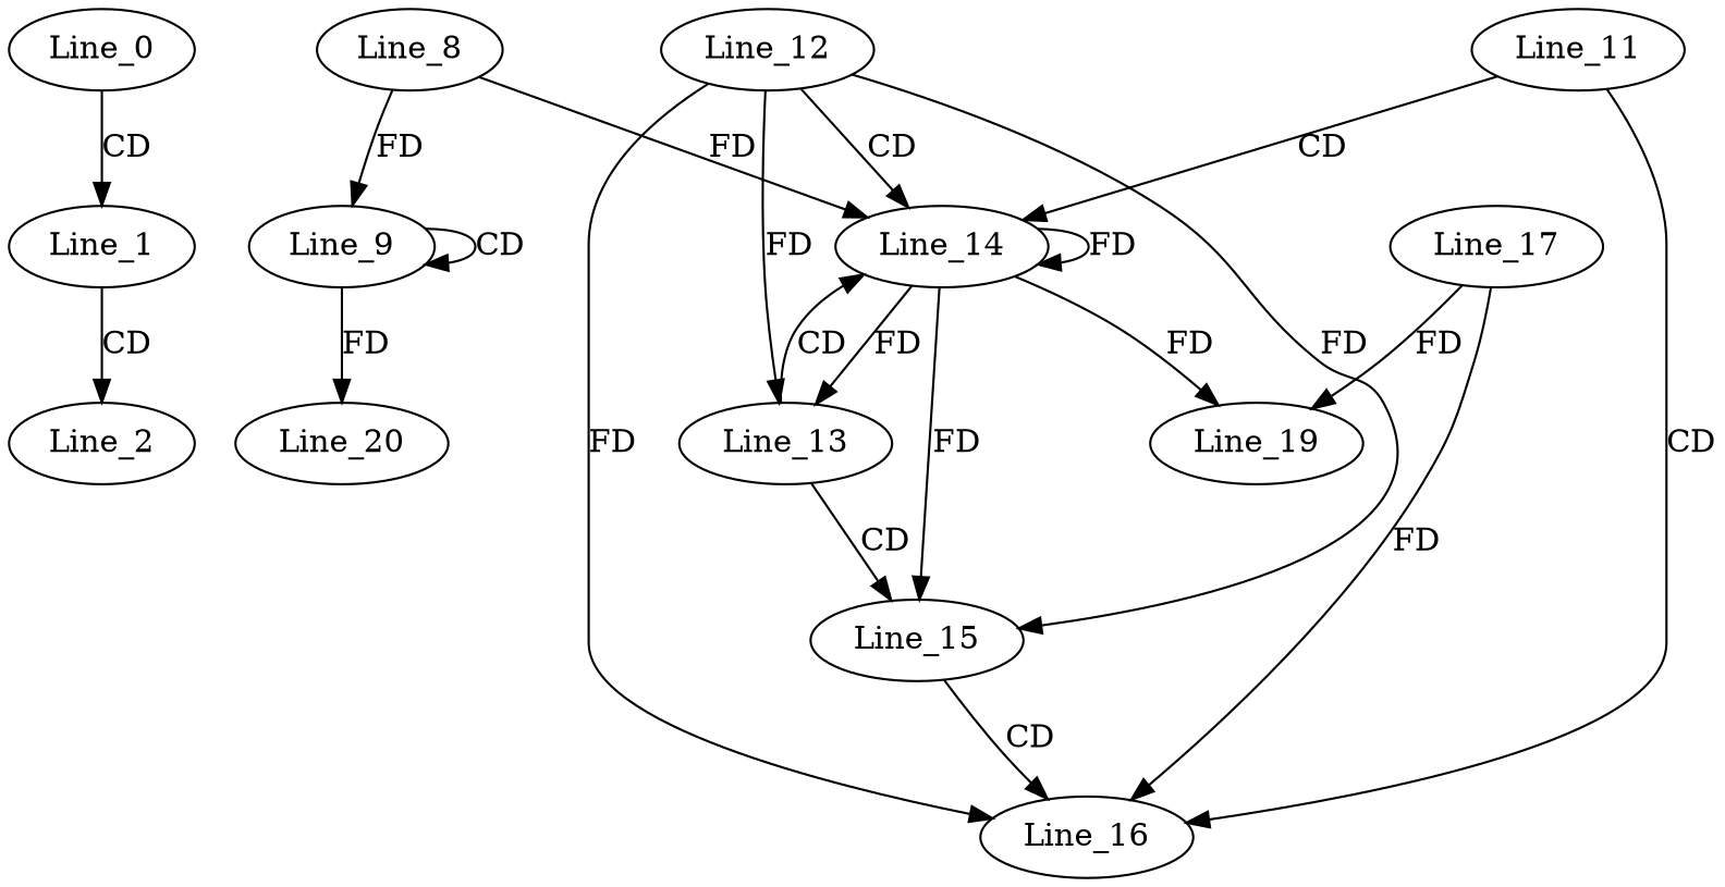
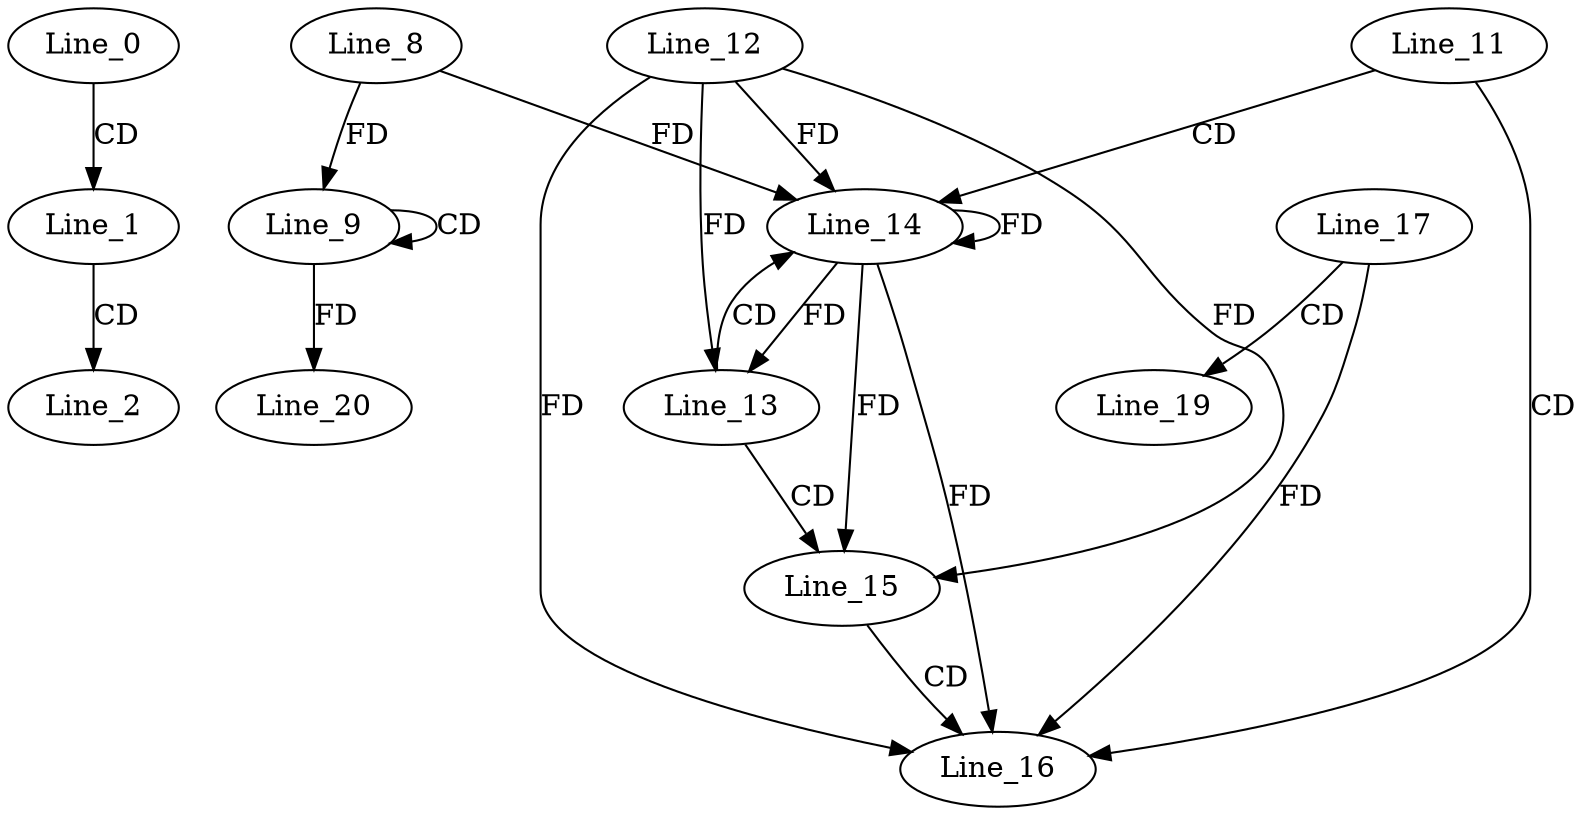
  digraph {
    Line_0
    Line_1
    Line_2
    Line_9
    Line_20
    Line_14
    Line_13
    Line_15
    Line_16
    Line_8
    Line_12
    Line_11
    n13 [label=Line_17]
    Line_19
    Line_0 -> Line_1 [label=CD]
    Line_1 -> Line_2 [label=CD]
    Line_9 -> Line_9 [label=CD]
    Line_9 -> Line_20 [label=FD]
    Line_14 -> Line_14 [label=FD]
    Line_14 -> Line_13 [label=FD]
    Line_14 -> Line_15 [label=FD]
-   Line_14 -> Line_19 [label=FD]
+   Line_14 -> Line_16 [label=FD]
    Line_13 -> Line_14 [label=CD]
    Line_13 -> Line_15 [label=CD]
    Line_15 -> Line_16 [label=CD]
    Line_8 -> Line_9 [label=FD]
    Line_8 -> Line_14 [label=FD]
-   Line_12 -> Line_14 [label=CD]
+   Line_12 -> Line_14 [label=FD]
    Line_12 -> Line_13 [label=FD]
    Line_12 -> Line_15 [label=FD]
    Line_12 -> Line_16 [label=FD]
    Line_11 -> Line_14 [label=CD]
    Line_11 -> Line_16 [label=CD]
    n13 -> Line_16 [label=FD]
-   n13 -> Line_19 [label=FD]
+   n13 -> Line_19 [label=CD]
  }
